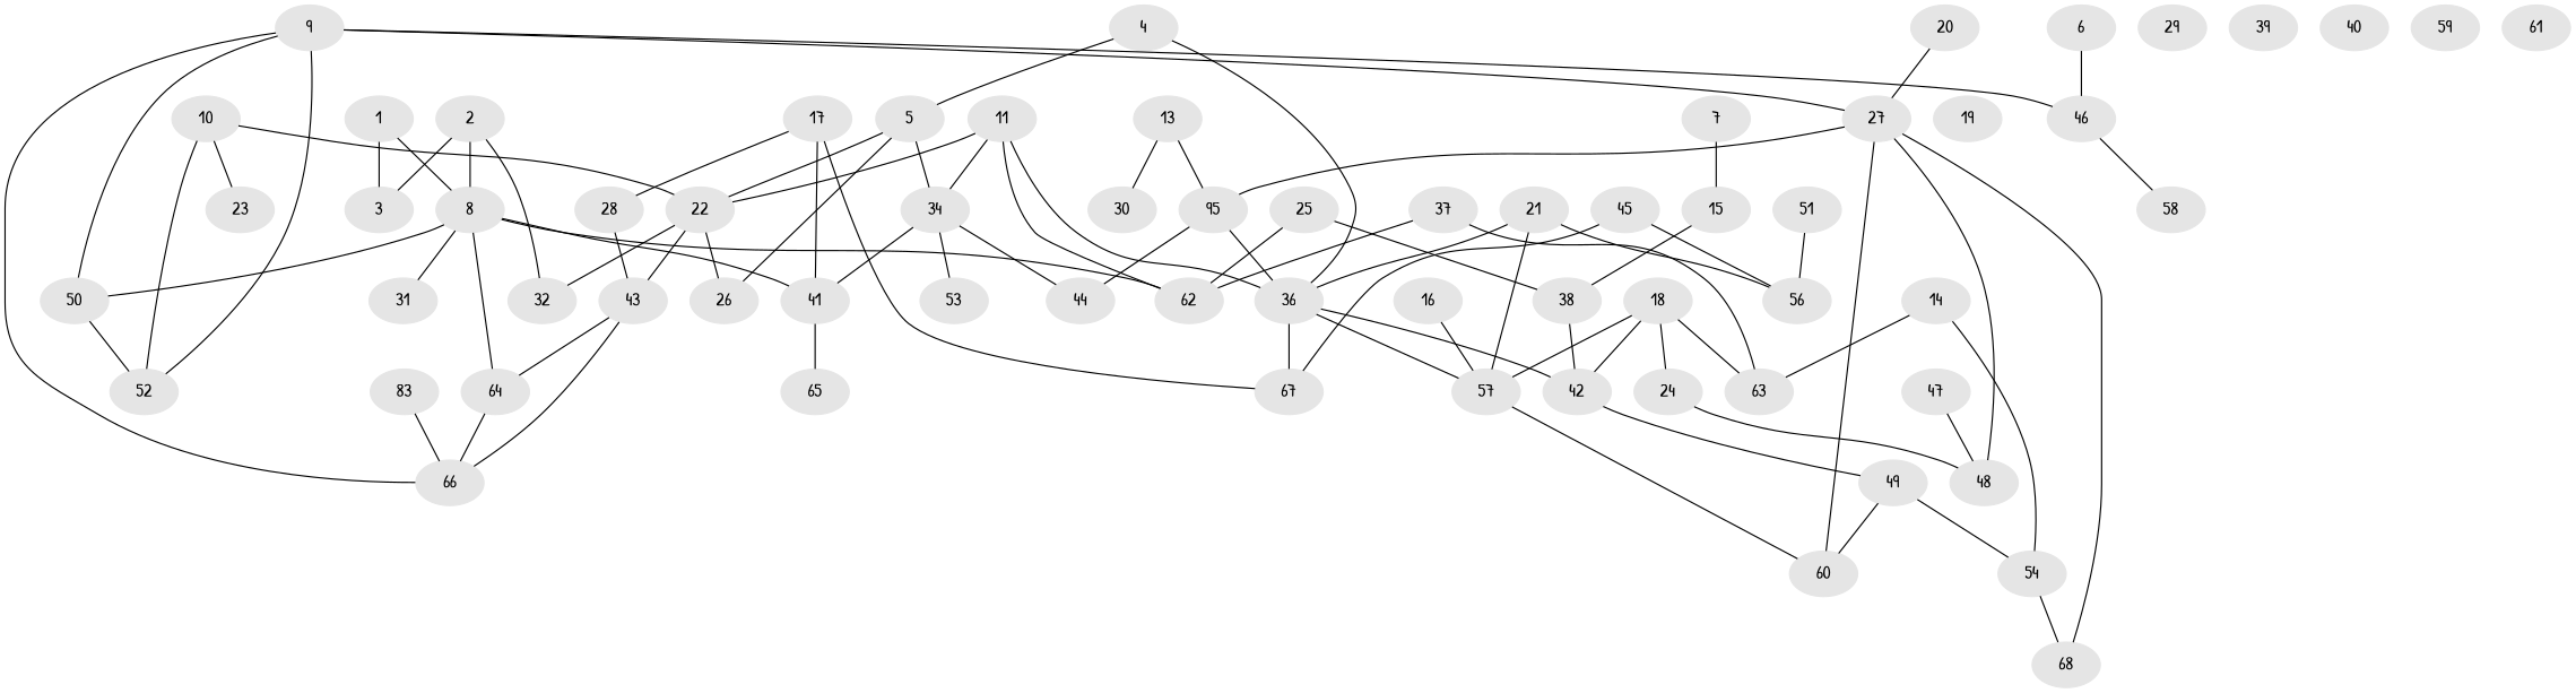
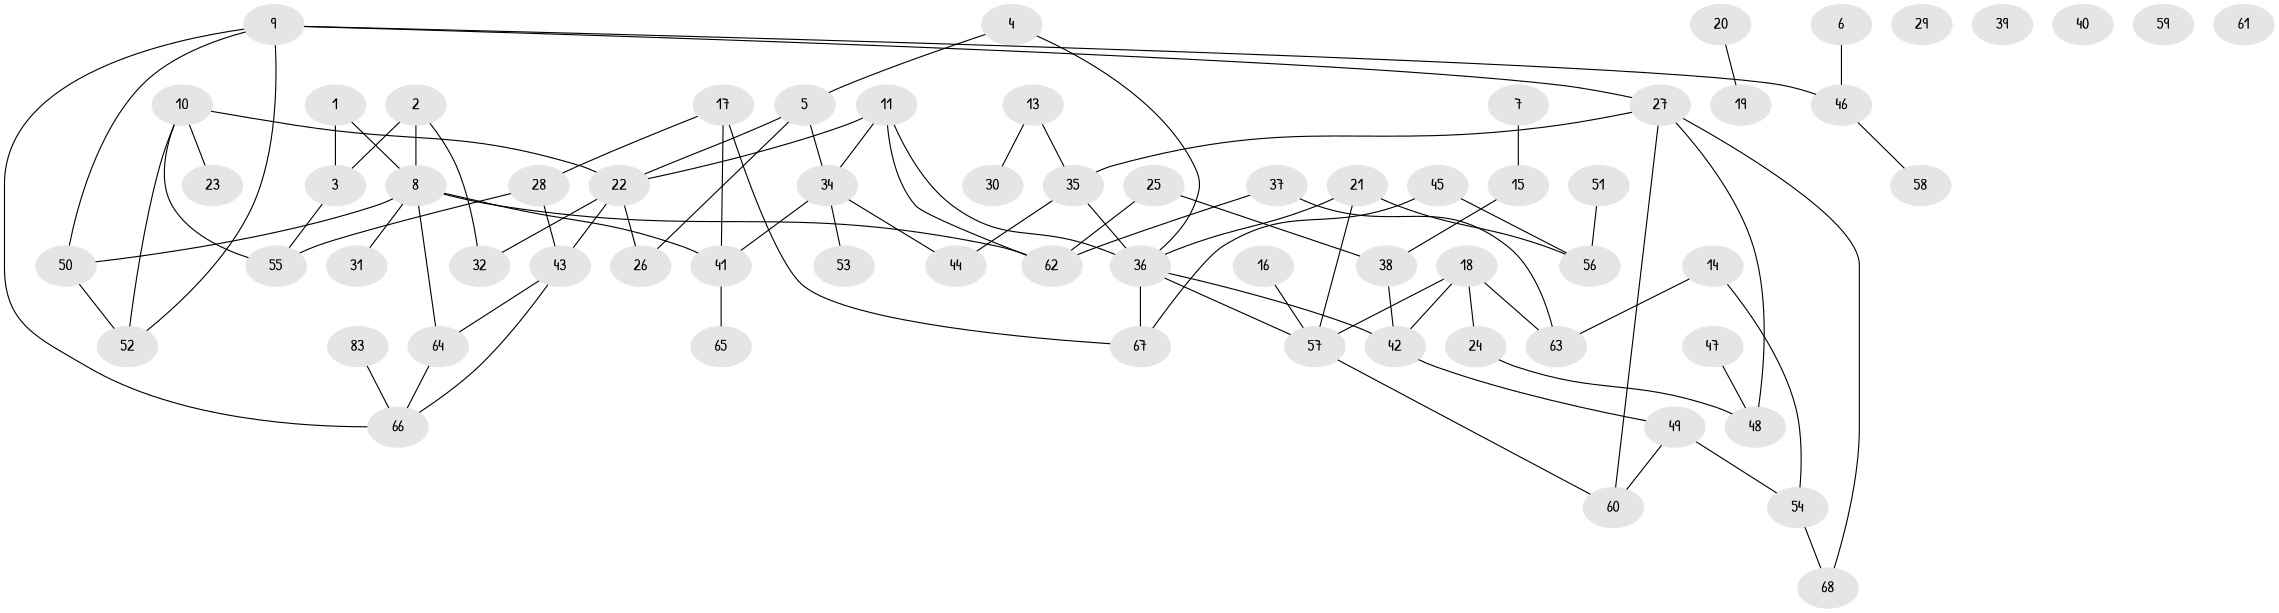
  graph {
    fontname="Patrick Hand"
    node [color=gray90 fontname="Patrick Hand" style=filled]
    edge [fontname="Patrick Hand"]
    1
    3
    8
+   55
    64
    31
    41
    50
    62
    2
    32
    4
    5
    36
    22
    26
    34
    57
    67
    42
    43
    53
    44
    6
    46
    58
    7
    15
    38
    66
    65
    52
    9
    27
-   35 [label=95]
+   35
    48
    60
    68
    10
    23
    11
    54
    13
    30
    14
    63
    16
    17
    28
    18
    24
    49
    19
    20
    21
    56
    25
    29
    n59 [label=83]
    37
    39
    40
    45
    47
    51
    59
    61
    1 -- 3
    1 -- 8
+   3 -- 55
    8 -- 64
    8 -- 31
    8 -- 41
    8 -- 50
    8 -- 62
    64 -- 66
    41 -- 65
    50 -- 52
    2 -- 3
    2 -- 8
    2 -- 32
    4 -- 5
    4 -- 36
    5 -- 22
    5 -- 26
    5 -- 34
    36 -- 57
    36 -- 67
    36 -- 42
    22 -- 32
    22 -- 26
    22 -- 43
    34 -- 41
    34 -- 53
    34 -- 44
    57 -- 60
    42 -- 49
    43 -- 64
    43 -- 66
    6 -- 46
    46 -- 58
    7 -- 15
    15 -- 38
    38 -- 42
    9 -- 50
    9 -- 46
    9 -- 66
    9 -- 52
    9 -- 27
    27 -- 35
    27 -- 48
    27 -- 60
    27 -- 68
    35 -- 36
    35 -- 44
+   10 -- 55
    10 -- 22
    10 -- 52
    10 -- 23
    11 -- 62
    11 -- 36
    11 -- 22
    11 -- 34
    54 -- 68
    13 -- 35
    13 -- 30
    14 -- 54
    14 -- 63
    16 -- 57
    17 -- 41
    17 -- 67
    17 -- 28
+   28 -- 55
    28 -- 43
    18 -- 57
    18 -- 42
    18 -- 63
    18 -- 24
    24 -- 48
    49 -- 60
    49 -- 54
-   20 -- 27
+   20 -- 19
    21 -- 36
    21 -- 57
    21 -- 56
    25 -- 62
    25 -- 38
    n59 -- 66
    37 -- 62
    37 -- 63
    45 -- 67
    45 -- 56
    47 -- 48
    51 -- 56
  }
